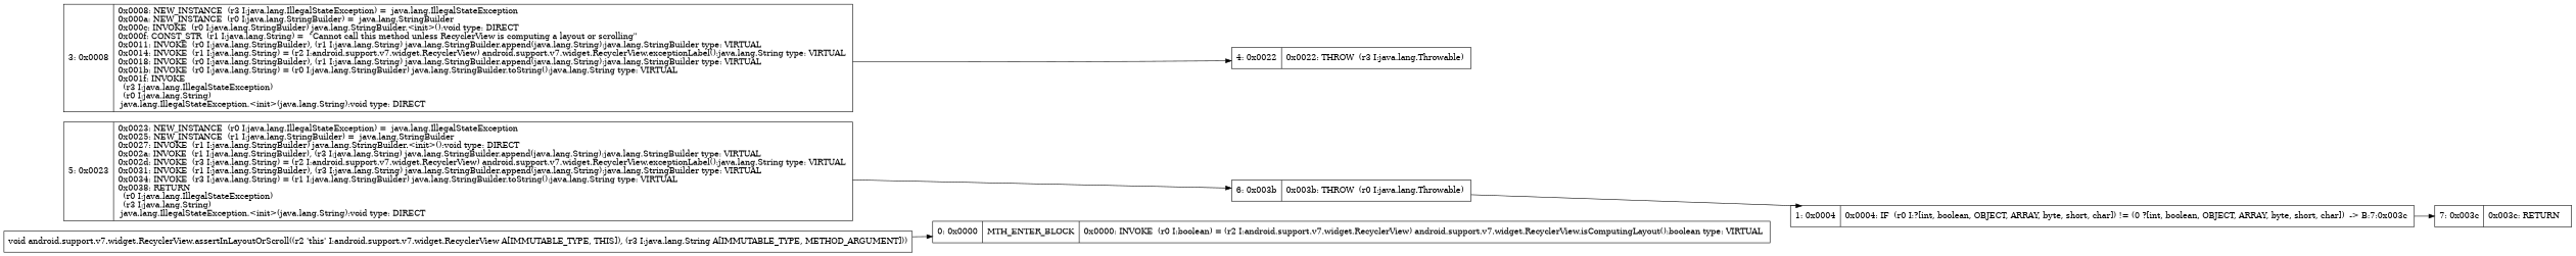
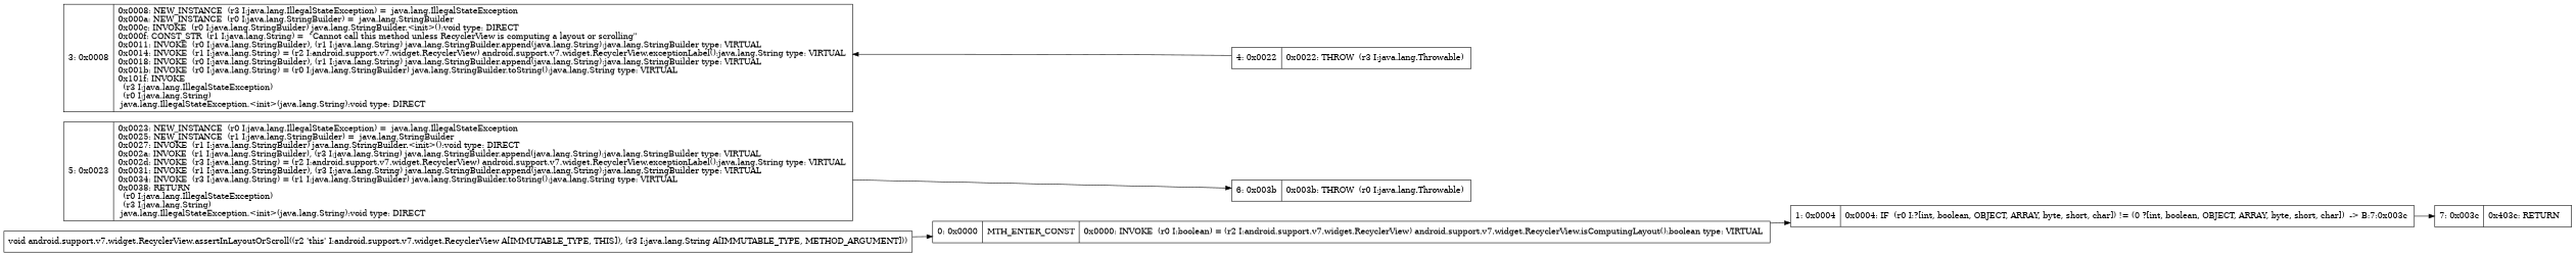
  digraph {
    rankdir=LR
    node [shape=record]
-   n1 [label="{0\:\ 0x0000|MTH_ENTER_BLOCK\l|0x0000: INVOKE  (r0 I:boolean) = (r2 I:android.support.v7.widget.RecyclerView) android.support.v7.widget.RecyclerView.isComputingLayout():boolean type: VIRTUAL \l}"]
+   n1 [label="{0\:\ 0x0000|MTH_ENTER_CONST\l|0x0000: INVOKE  (r0 I:boolean) = (r2 I:android.support.v7.widget.RecyclerView) android.support.v7.widget.RecyclerView.isComputingLayout():boolean type: VIRTUAL \l}"]
    n2 [label="{1\:\ 0x0004|0x0004: IF  (r0 I:?[int, boolean, OBJECT, ARRAY, byte, short, char]) != (0 ?[int, boolean, OBJECT, ARRAY, byte, short, char])  \-\> B:7:0x003c \l}"]
-   n3 [label="{7\:\ 0x003c|0x003c: RETURN   \l}"]
-   n4 [label="{3\:\ 0x0008|0x0008: NEW_INSTANCE  (r3 I:java.lang.IllegalStateException) =  java.lang.IllegalStateException \l0x000a: NEW_INSTANCE  (r0 I:java.lang.StringBuilder) =  java.lang.StringBuilder \l0x000c: INVOKE  (r0 I:java.lang.StringBuilder) java.lang.StringBuilder.\<init\>():void type: DIRECT \l0x000f: CONST_STR  (r1 I:java.lang.String) =  \"Cannot call this method unless RecyclerView is computing a layout or scrolling\" \l0x0011: INVOKE  (r0 I:java.lang.StringBuilder), (r1 I:java.lang.String) java.lang.StringBuilder.append(java.lang.String):java.lang.StringBuilder type: VIRTUAL \l0x0014: INVOKE  (r1 I:java.lang.String) = (r2 I:android.support.v7.widget.RecyclerView) android.support.v7.widget.RecyclerView.exceptionLabel():java.lang.String type: VIRTUAL \l0x0018: INVOKE  (r0 I:java.lang.StringBuilder), (r1 I:java.lang.String) java.lang.StringBuilder.append(java.lang.String):java.lang.StringBuilder type: VIRTUAL \l0x001b: INVOKE  (r0 I:java.lang.String) = (r0 I:java.lang.StringBuilder) java.lang.StringBuilder.toString():java.lang.String type: VIRTUAL \l0x001f: INVOKE  \l  (r3 I:java.lang.IllegalStateException)\l  (r0 I:java.lang.String)\l java.lang.IllegalStateException.\<init\>(java.lang.String):void type: DIRECT \l}"]
+   n3 [label="{7\:\ 0x003c|0x403c: RETURN   \l}"]
+   n4 [label="{3\:\ 0x0008|0x0008: NEW_INSTANCE  (r3 I:java.lang.IllegalStateException) =  java.lang.IllegalStateException \l0x000a: NEW_INSTANCE  (r0 I:java.lang.StringBuilder) =  java.lang.StringBuilder \l0x000c: INVOKE  (r0 I:java.lang.StringBuilder) java.lang.StringBuilder.\<init\>():void type: DIRECT \l0x000f: CONST_STR  (r1 I:java.lang.String) =  \"Cannot call this method unless RecyclerView is computing a layout or scrolling\" \l0x0011: INVOKE  (r0 I:java.lang.StringBuilder), (r1 I:java.lang.String) java.lang.StringBuilder.append(java.lang.String):java.lang.StringBuilder type: VIRTUAL \l0x0014: INVOKE  (r1 I:java.lang.String) = (r2 I:android.support.v7.widget.RecyclerView) android.support.v7.widget.RecyclerView.exceptionLabel():java.lang.String type: VIRTUAL \l0x0018: INVOKE  (r0 I:java.lang.StringBuilder), (r1 I:java.lang.String) java.lang.StringBuilder.append(java.lang.String):java.lang.StringBuilder type: VIRTUAL \l0x001b: INVOKE  (r0 I:java.lang.String) = (r0 I:java.lang.StringBuilder) java.lang.StringBuilder.toString():java.lang.String type: VIRTUAL \l0x101f: INVOKE  \l  (r3 I:java.lang.IllegalStateException)\l  (r0 I:java.lang.String)\l java.lang.IllegalStateException.\<init\>(java.lang.String):void type: DIRECT \l}"]
    n5 [label="{4\:\ 0x0022|0x0022: THROW  (r3 I:java.lang.Throwable) \l}"]
    n6 [label="{5\:\ 0x0023|0x0023: NEW_INSTANCE  (r0 I:java.lang.IllegalStateException) =  java.lang.IllegalStateException \l0x0025: NEW_INSTANCE  (r1 I:java.lang.StringBuilder) =  java.lang.StringBuilder \l0x0027: INVOKE  (r1 I:java.lang.StringBuilder) java.lang.StringBuilder.\<init\>():void type: DIRECT \l0x002a: INVOKE  (r1 I:java.lang.StringBuilder), (r3 I:java.lang.String) java.lang.StringBuilder.append(java.lang.String):java.lang.StringBuilder type: VIRTUAL \l0x002d: INVOKE  (r3 I:java.lang.String) = (r2 I:android.support.v7.widget.RecyclerView) android.support.v7.widget.RecyclerView.exceptionLabel():java.lang.String type: VIRTUAL \l0x0031: INVOKE  (r1 I:java.lang.StringBuilder), (r3 I:java.lang.String) java.lang.StringBuilder.append(java.lang.String):java.lang.StringBuilder type: VIRTUAL \l0x0034: INVOKE  (r3 I:java.lang.String) = (r1 I:java.lang.StringBuilder) java.lang.StringBuilder.toString():java.lang.String type: VIRTUAL \l0x0038: RETURN  \l  (r0 I:java.lang.IllegalStateException)\l  (r3 I:java.lang.String)\l java.lang.IllegalStateException.\<init\>(java.lang.String):void type: DIRECT \l}"]
    n7 [label="{6\:\ 0x003b|0x003b: THROW  (r0 I:java.lang.Throwable) \l}"]
    n8 [label="{void android.support.v7.widget.RecyclerView.assertInLayoutOrScroll((r2 'this' I:android.support.v7.widget.RecyclerView A[IMMUTABLE_TYPE, THIS]), (r3 I:java.lang.String A[IMMUTABLE_TYPE, METHOD_ARGUMENT])) }"]
-   n7 -> n2
+   n1 -> n2
    n2 -> n3
-   n4 -> n5
+   n5 -> n4
    n6 -> n7
    n8 -> n1
  }
